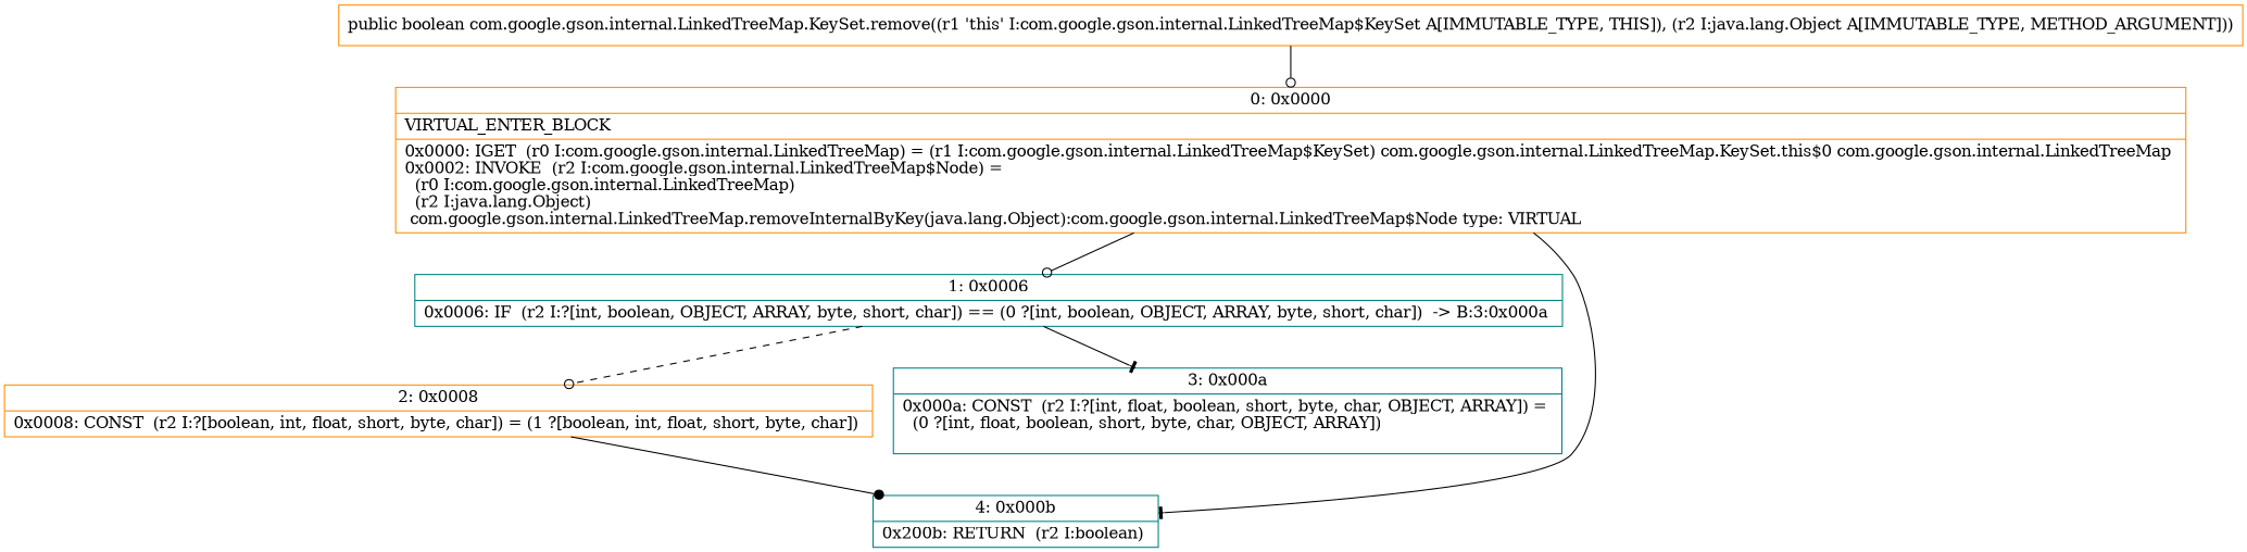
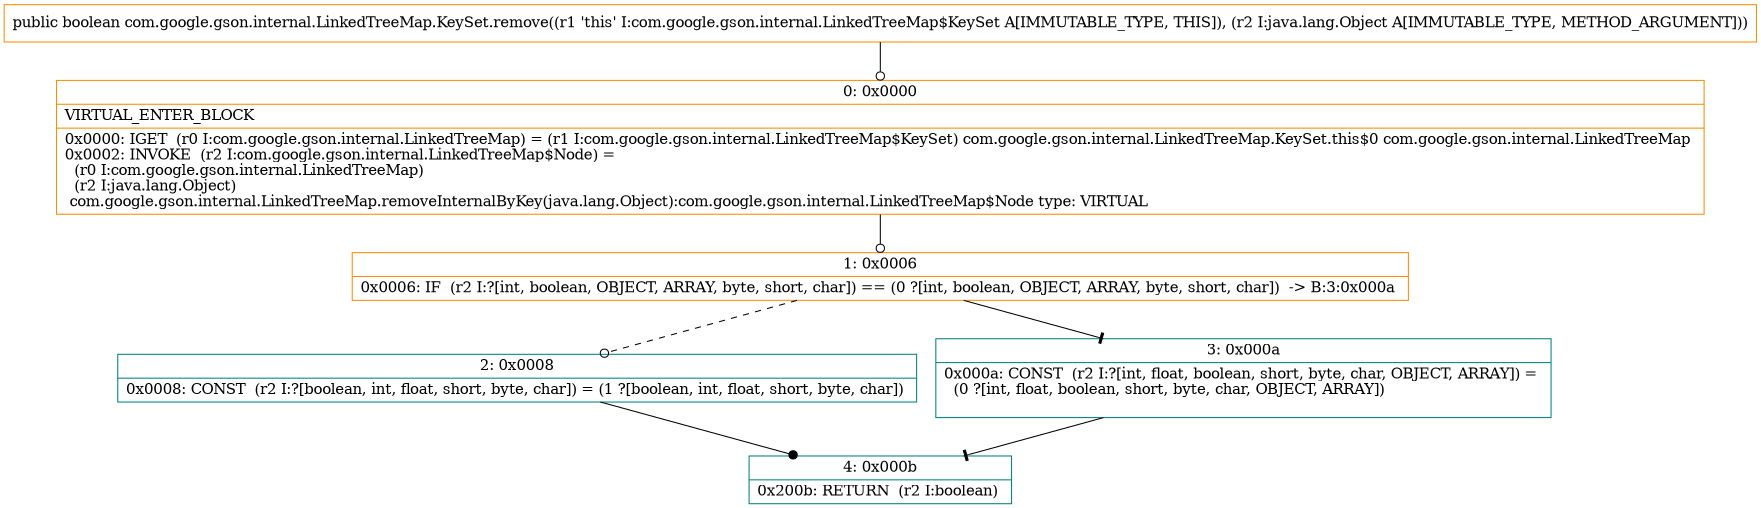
  digraph {
    node [color=darkorange shape=record]
    edge [arrowhead=odot]
    n1 [label="{0\:\ 0x0000|VIRTUAL_ENTER_BLOCK\l|0x0000: IGET  (r0 I:com.google.gson.internal.LinkedTreeMap) = (r1 I:com.google.gson.internal.LinkedTreeMap$KeySet) com.google.gson.internal.LinkedTreeMap.KeySet.this$0 com.google.gson.internal.LinkedTreeMap \l0x0002: INVOKE  (r2 I:com.google.gson.internal.LinkedTreeMap$Node) = \l  (r0 I:com.google.gson.internal.LinkedTreeMap)\l  (r2 I:java.lang.Object)\l com.google.gson.internal.LinkedTreeMap.removeInternalByKey(java.lang.Object):com.google.gson.internal.LinkedTreeMap$Node type: VIRTUAL \l}"]
-   n2 [color=teal label="{1\:\ 0x0006|0x0006: IF  (r2 I:?[int, boolean, OBJECT, ARRAY, byte, short, char]) == (0 ?[int, boolean, OBJECT, ARRAY, byte, short, char])  \-\> B:3:0x000a \l}"]
-   n3 [label="{2\:\ 0x0008|0x0008: CONST  (r2 I:?[boolean, int, float, short, byte, char]) = (1 ?[boolean, int, float, short, byte, char]) \l}"]
+   n2 [label="{1\:\ 0x0006|0x0006: IF  (r2 I:?[int, boolean, OBJECT, ARRAY, byte, short, char]) == (0 ?[int, boolean, OBJECT, ARRAY, byte, short, char])  \-\> B:3:0x000a \l}"]
+   n3 [color=teal label="{2\:\ 0x0008|0x0008: CONST  (r2 I:?[boolean, int, float, short, byte, char]) = (1 ?[boolean, int, float, short, byte, char]) \l}"]
    n4 [color=teal label="{3\:\ 0x000a|0x000a: CONST  (r2 I:?[int, float, boolean, short, byte, char, OBJECT, ARRAY]) = \l  (0 ?[int, float, boolean, short, byte, char, OBJECT, ARRAY])\l \l}"]
    n5 [color=teal label="{4\:\ 0x000b|0x200b: RETURN  (r2 I:boolean) \l}"]
    n6 [label="{public boolean com.google.gson.internal.LinkedTreeMap.KeySet.remove((r1 'this' I:com.google.gson.internal.LinkedTreeMap$KeySet A[IMMUTABLE_TYPE, THIS]), (r2 I:java.lang.Object A[IMMUTABLE_TYPE, METHOD_ARGUMENT])) }"]
    n1 -> n2
    n2 -> n3 [style=dashed]
    n2 -> n4 [arrowhead=tee]
    n3 -> n5 [arrowhead=dot]
-   n1 -> n5 [arrowhead=tee]
+   n4 -> n5 [arrowhead=tee]
    n6 -> n1
  }
